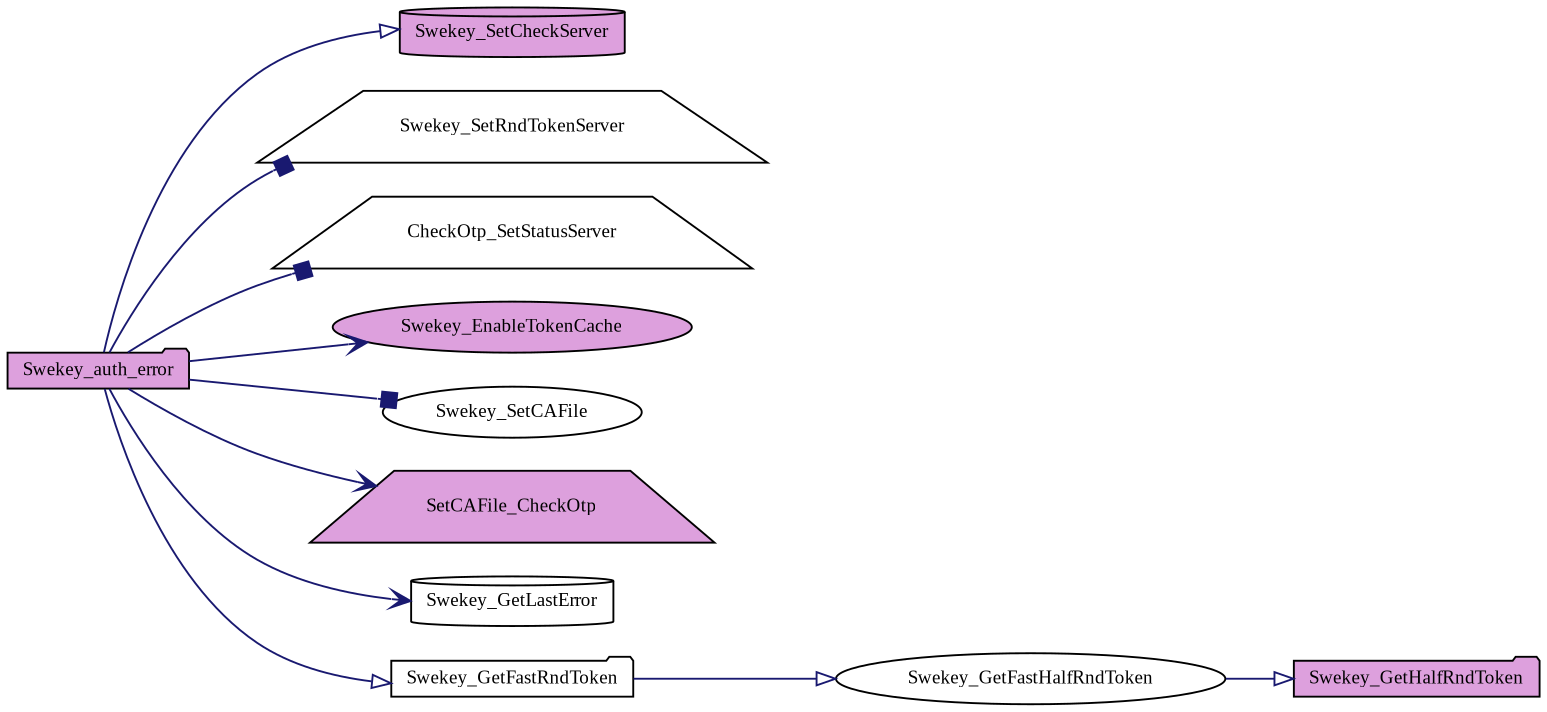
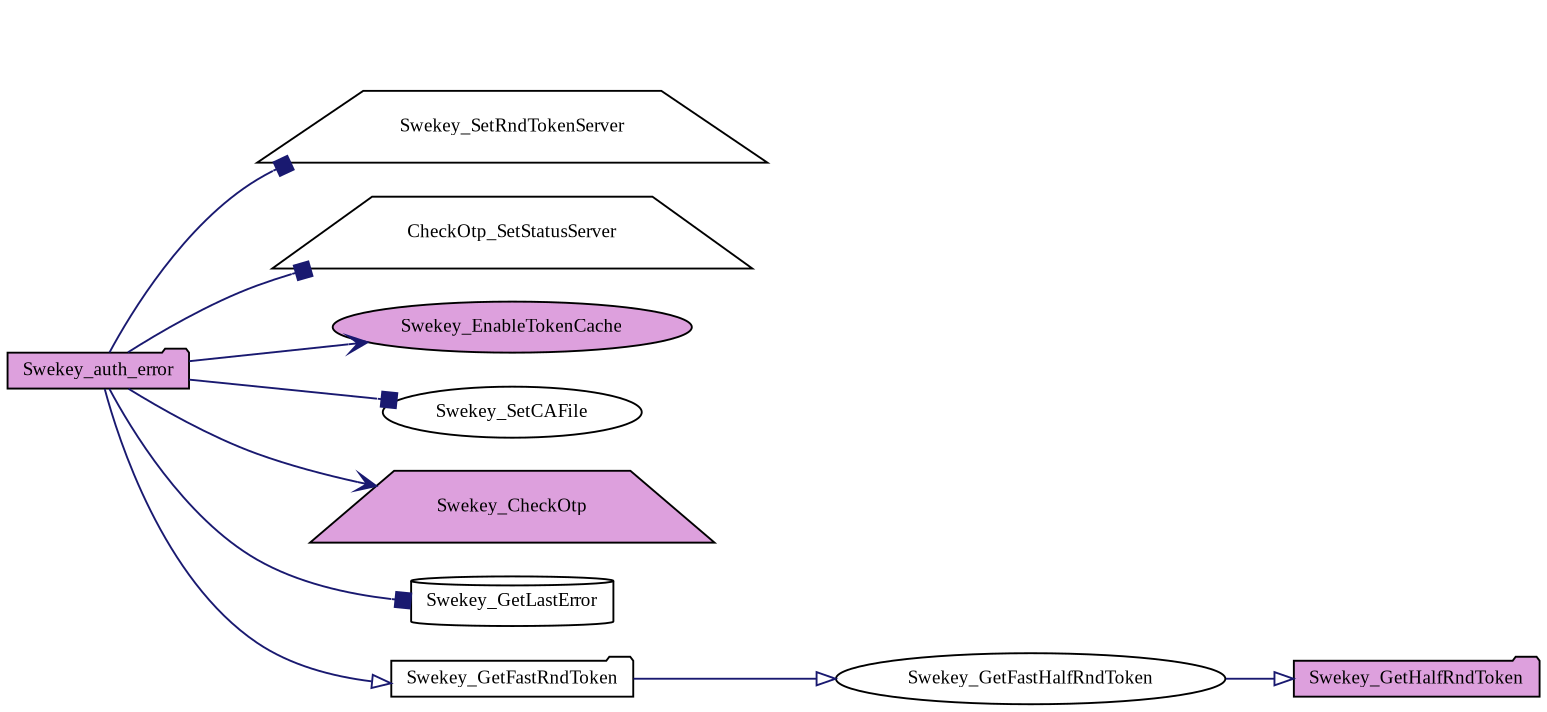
  digraph {
    fontname="Liberation Serif"
    rankdir=LR
    node [color=black fillcolor=white fontname="Liberation Serif" fontsize=10 shape=folder style=filled]
    edge [arrowhead=onormal color=midnightblue fontname="Liberation Serif" fontsize=10 labelfontname=Helvetica labelfontsize=10 style=solid]
    n1 [fillcolor=plum fontcolor=black height=0.2 label=Swekey_auth_error width=0.4]
-   n2 [fillcolor=plum height=0.2 label=Swekey_SetCheckServer shape=cylinder width=0.4]
    n3 [height=0.2 label=Swekey_SetRndTokenServer shape=trapezium width=0.4]
    n4 [height=0.2 label=CheckOtp_SetStatusServer shape=trapezium width=0.4]
    n5 [fillcolor=plum height=0.2 label=Swekey_EnableTokenCache shape=ellipse width=0.4]
    n6 [height=0.2 label=Swekey_SetCAFile shape=ellipse width=0.4]
-   n7 [fillcolor=plum height=0.2 label=SetCAFile_CheckOtp shape=trapezium width=0.4]
+   n7 [fillcolor=plum height=0.2 label=Swekey_CheckOtp shape=trapezium width=0.4]
    n8 [height=0.2 label=Swekey_GetLastError shape=cylinder width=0.4]
    n9 [height=0.2 label=Swekey_GetFastRndToken width=0.4]
    n10 [height=0.2 label=Swekey_GetFastHalfRndToken shape=ellipse width=0.4]
    n11 [fillcolor=plum height=0.2 label=Swekey_GetHalfRndToken width=0.4]
-   n1 -> n2
    n1 -> n3 [arrowhead=box]
    n1 -> n4 [arrowhead=box]
    n1 -> n5 [arrowhead=vee]
    n1 -> n6 [arrowhead=box]
    n1 -> n7 [arrowhead=vee]
-   n1 -> n8 [arrowhead=vee]
+   n1 -> n8 [arrowhead=box]
    n1 -> n9
    n9 -> n10
    n10 -> n11
  }
